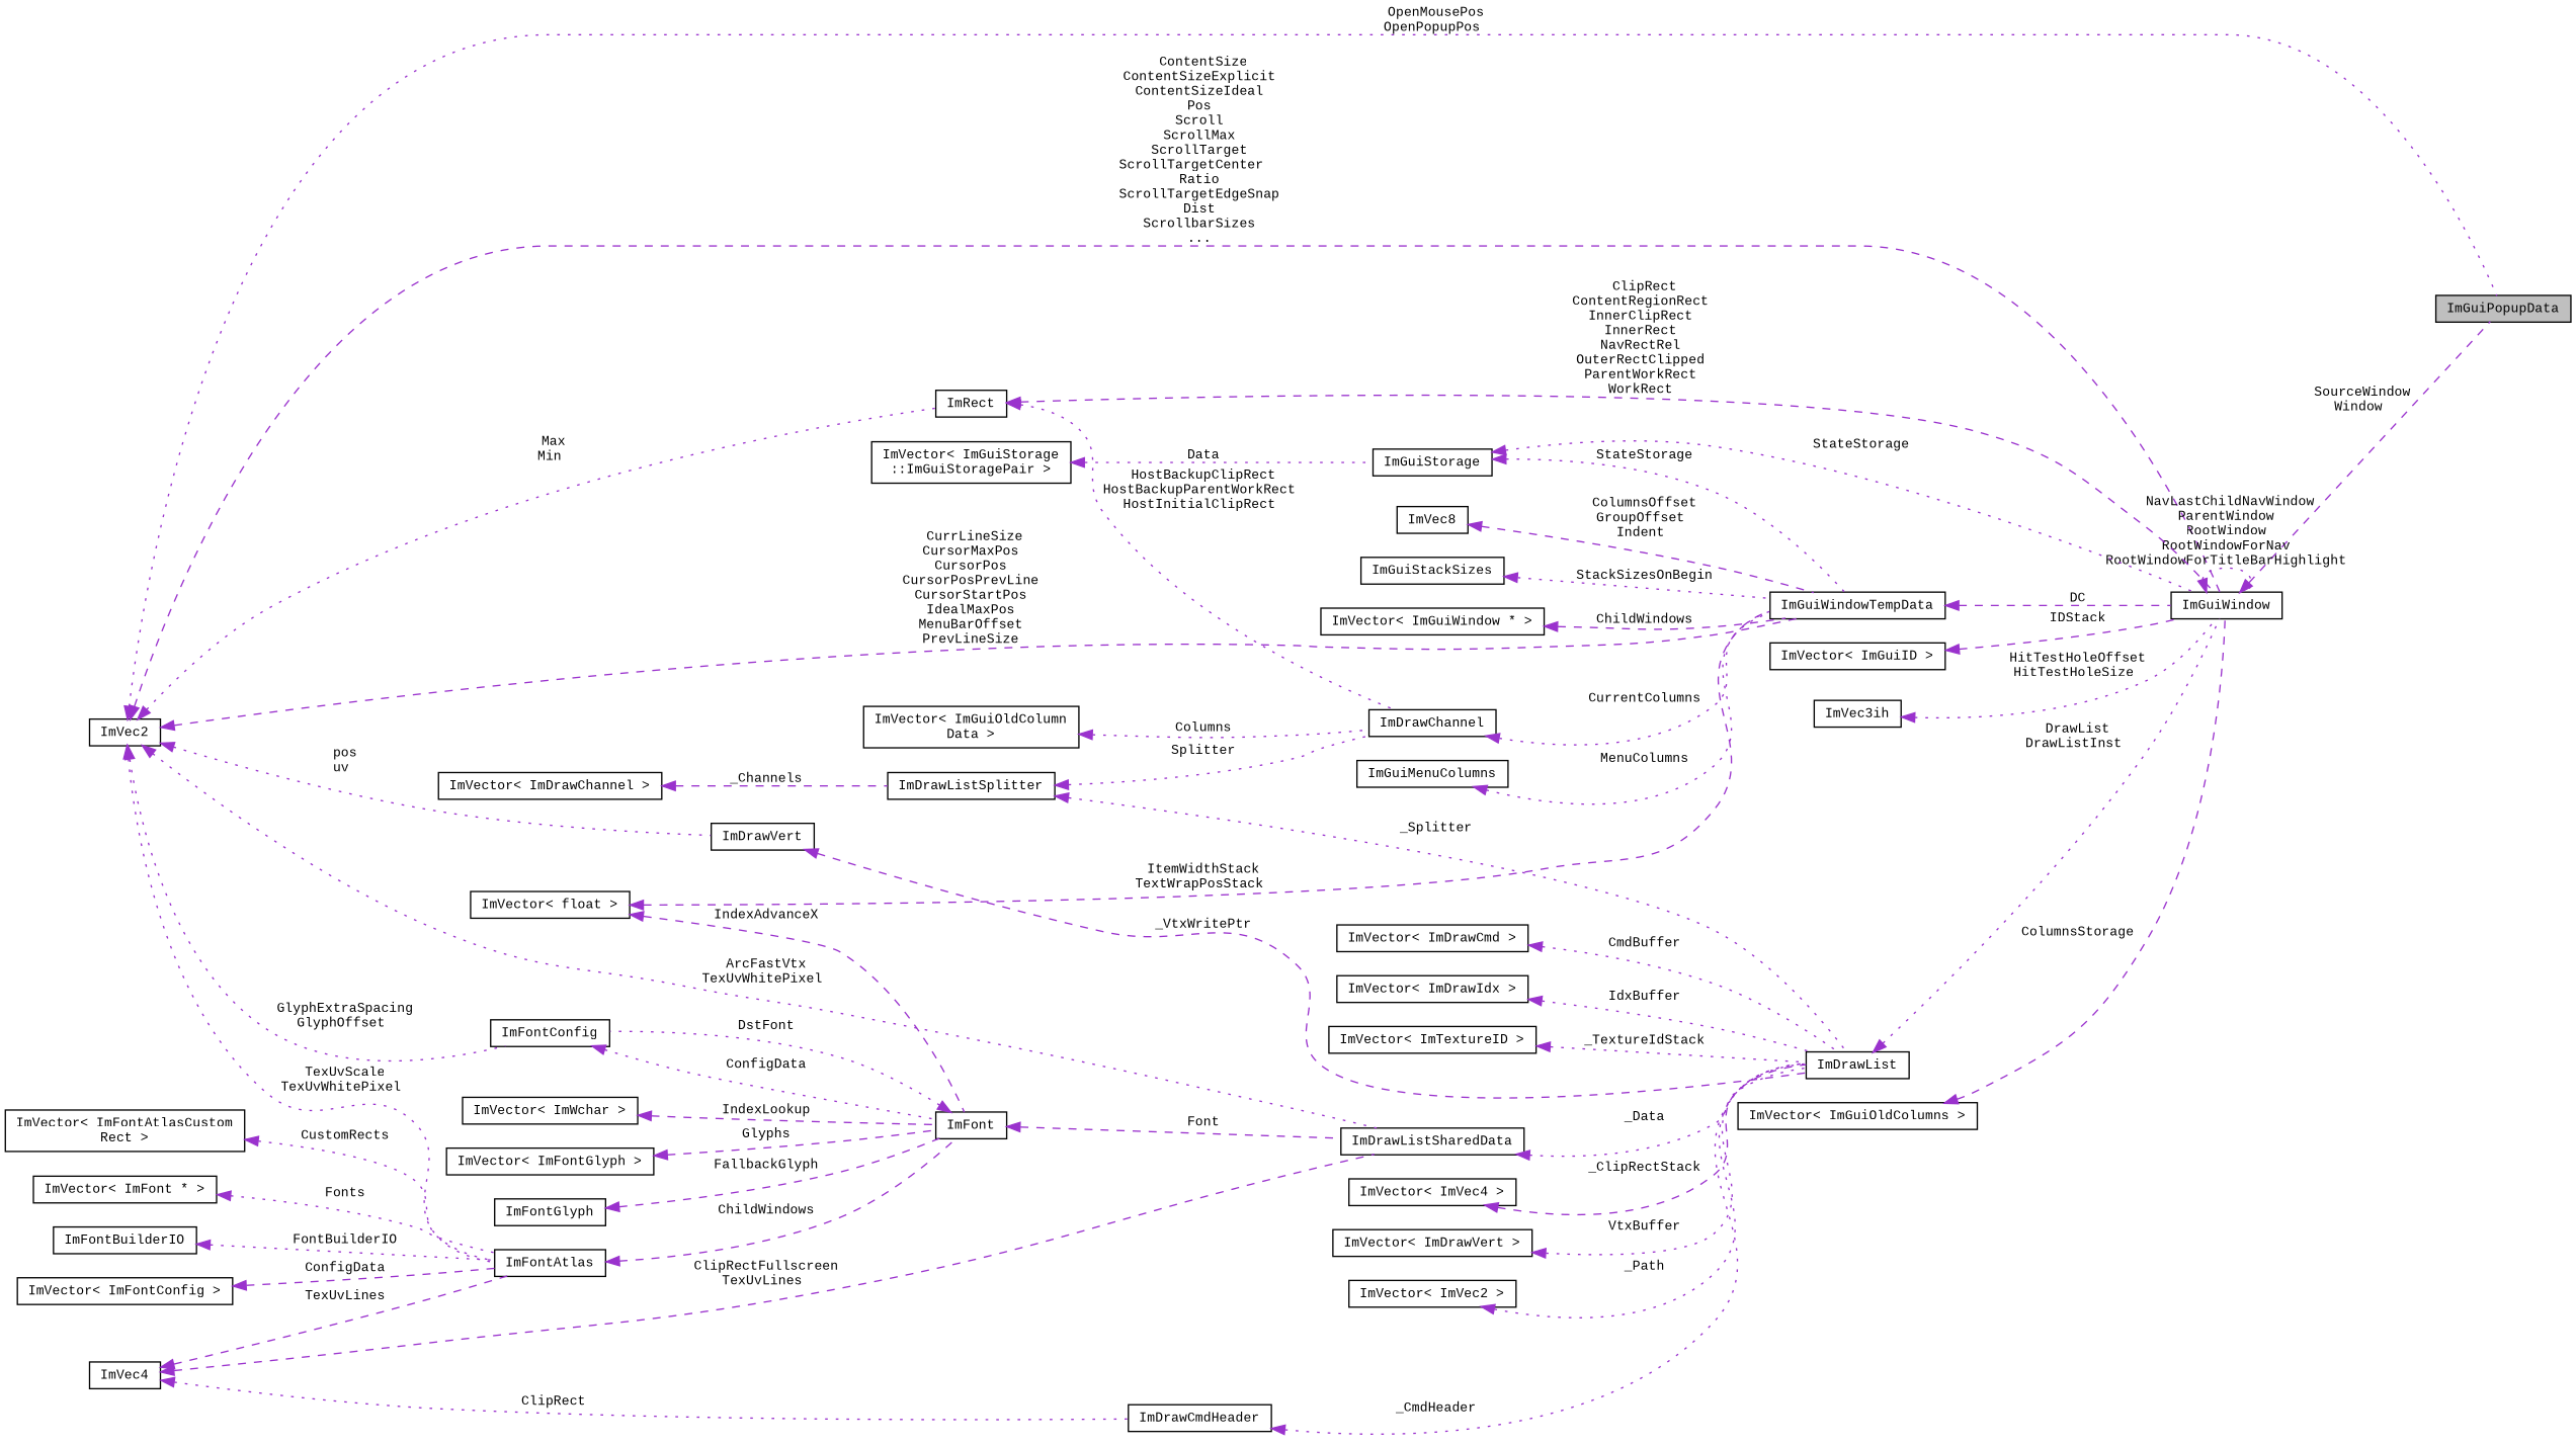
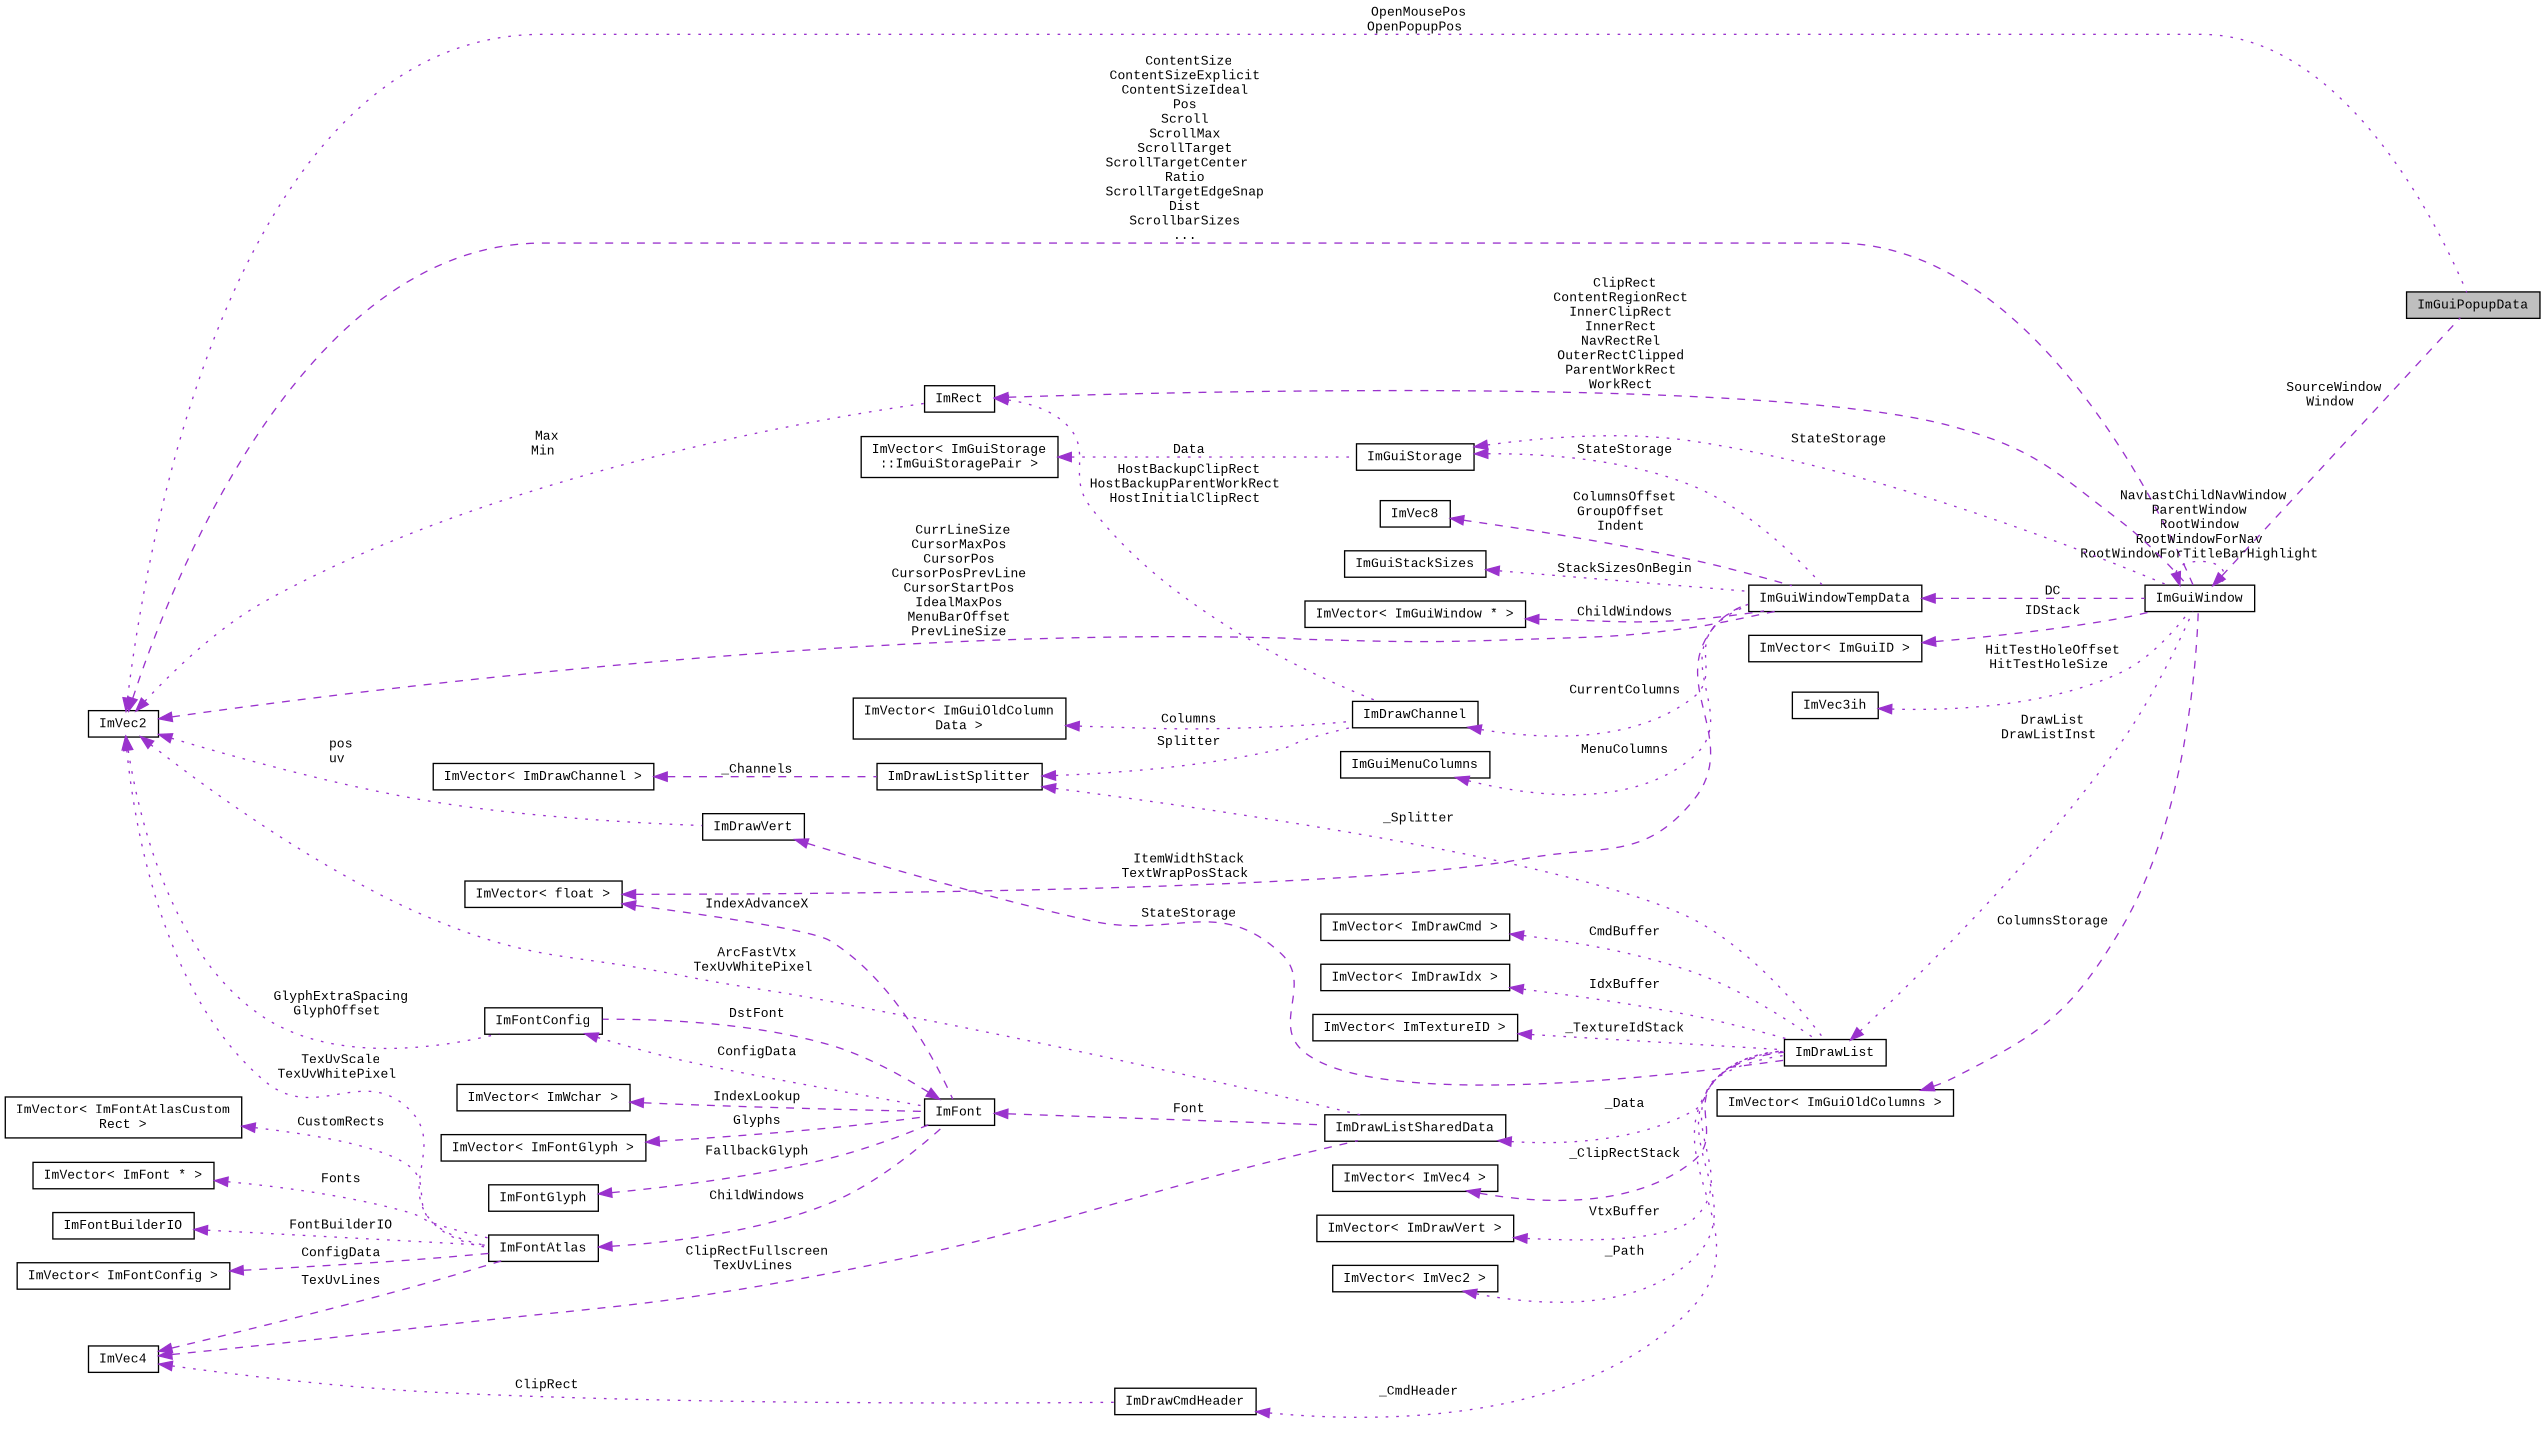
  digraph {
    fontname="Liberation Mono"
    rankdir=LR
    node [color=black fillcolor=white fontname="Liberation Mono" fontsize=10 shape=record style=filled]
    edge [color=darkorchid3 dir=back fontname="Liberation Mono" fontsize=10 labelfontname=Helvetica labelfontsize=10 style=dotted]
    n1 [fillcolor=grey75 fontcolor=black height=0.2 label=ImGuiPopupData width=0.4]
    n2 [height=0.2 label=ImVec2 width=0.4]
    n3 [height=0.2 label=ImGuiWindow width=0.4]
    n4 [height=0.2 label=ImRect width=0.4]
    n5 [height=0.2 label=ImGuiWindowTempData width=0.4]
    n6 [height=0.2 label=ImDrawListSharedData width=0.4]
    n7 [height=0.2 label=ImFontConfig width=0.4]
    n8 [height=0.2 label=ImFontAtlas width=0.4]
    n9 [height=0.2 label=ImDrawVert width=0.4]
    n10 [height=0.2 label=ImDrawChannel width=0.4]
    n11 [height=0.2 label=ImDrawList width=0.4]
    n12 [height=0.2 label=ImFont width=0.4]
    n13 [height=0.2 label=ImVec3ih width=0.4]
    n14 [height=0.2 label=ImGuiStorage width=0.4]
    n15 [height=0.2 label="ImVector\< ImGuiStorage\l::ImGuiStoragePair \>" width=0.4]
    n16 [height=0.2 label="ImVector\< ImGuiOldColumns \>" width=0.4]
    n17 [height=0.2 label=ImVec8 width=0.4]
    n18 [height=0.2 label="ImVector\< ImGuiOldColumn\lData \>" width=0.4]
    n19 [height=0.2 label=ImDrawListSplitter width=0.4]
    n20 [height=0.2 label="ImVector\< ImDrawChannel \>" width=0.4]
    n21 [height=0.2 label=ImGuiStackSizes width=0.4]
    n22 [height=0.2 label="ImVector\< ImGuiWindow * \>" width=0.4]
    n23 [height=0.2 label="ImVector\< float \>" width=0.4]
    n24 [height=0.2 label=ImGuiMenuColumns width=0.4]
    n25 [height=0.2 label="ImVector\< ImGuiID \>" width=0.4]
    n26 [height=0.2 label="ImVector\< ImVec4 \>" width=0.4]
    n27 [height=0.2 label="ImVector\< ImDrawVert \>" width=0.4]
    n28 [height=0.2 label="ImVector\< ImVec2 \>" width=0.4]
    n29 [height=0.2 label=ImVec4 width=0.4]
    n30 [height=0.2 label=ImDrawCmdHeader width=0.4]
    n31 [height=0.2 label="ImVector\< ImFontGlyph \>" width=0.4]
    n32 [height=0.2 label=ImFontGlyph width=0.4]
    n33 [height=0.2 label="ImVector\< ImFont * \>" width=0.4]
    n34 [height=0.2 label=ImFontBuilderIO width=0.4]
    n35 [height=0.2 label="ImVector\< ImFontConfig \>" width=0.4]
    n36 [height=0.2 label="ImVector\< ImFontAtlasCustom\lRect \>" width=0.4]
    n37 [height=0.2 label="ImVector\< ImWchar \>" width=0.4]
    n38 [height=0.2 label="ImVector\< ImDrawCmd \>" width=0.4]
    n39 [height=0.2 label="ImVector\< ImDrawIdx \>" width=0.4]
    n40 [height=0.2 label="ImVector\< ImTextureID \>" width=0.4]
    n2 -> n1 [label=" OpenMousePos\nOpenPopupPos"]
    n2 -> n3 [label=" ContentSize\nContentSizeExplicit\nContentSizeIdeal\nPos\nScroll\nScrollMax\nScrollTarget\nScrollTargetCenter\lRatio\nScrollTargetEdgeSnap\lDist\nScrollbarSizes\n..." style=dashed]
    n2 -> n4 [label=" Max\nMin"]
    n2 -> n5 [label=" CurrLineSize\nCursorMaxPos\nCursorPos\nCursorPosPrevLine\nCursorStartPos\nIdealMaxPos\nMenuBarOffset\nPrevLineSize" style=dashed]
    n2 -> n6 [label=" ArcFastVtx\nTexUvWhitePixel"]
    n2 -> n7 [label=" GlyphExtraSpacing\nGlyphOffset"]
    n2 -> n8 [label=" TexUvScale\nTexUvWhitePixel"]
    n2 -> n9 [label=" pos\nuv"]
    n3 -> n1 [label=" SourceWindow\nWindow" style=dashed]
    n3 -> n3 [label=" NavLastChildNavWindow\nParentWindow\nRootWindow\nRootWindowForNav\nRootWindowForTitleBarHighlight"]
    n4 -> n3 [label=" ClipRect\nContentRegionRect\nInnerClipRect\nInnerRect\nNavRectRel\nOuterRectClipped\nParentWorkRect\nWorkRect" style=dashed]
    n4 -> n10 [label=" HostBackupClipRect\nHostBackupParentWorkRect\nHostInitialClipRect"]
    n5 -> n3 [label=" DC" style=dashed]
    n6 -> n11 [label=" _Data"]
    n7 -> n12 [label=" ConfigData"]
    n8 -> n12 [label=" ChildWindows" style=dashed]
-   n9 -> n11 [label=" _VtxWritePtr" style=dashed]
+   n9 -> n11 [label=" StateStorage" style=dashed]
    n10 -> n5 [label=" CurrentColumns"]
    n11 -> n3 [label=" DrawList\nDrawListInst"]
    n12 -> n6 [label=" Font" style=dashed]
-   n12 -> n7 [label=" DstFont"]
+   n12 -> n7 [label=" DstFont" style=dashed]
    n13 -> n3 [label=" HitTestHoleOffset\nHitTestHoleSize"]
    n14 -> n3 [label=" StateStorage"]
    n14 -> n5 [label=" StateStorage"]
    n15 -> n14 [label=" Data"]
    n16 -> n3 [label=" ColumnsStorage" style=dashed]
    n17 -> n5 [label=" ColumnsOffset\nGroupOffset\nIndent" style=dashed]
    n18 -> n10 [label=" Columns"]
    n19 -> n10 [label=" Splitter"]
    n19 -> n11 [label=" _Splitter"]
    n20 -> n19 [label=" _Channels" style=dashed]
    n21 -> n5 [label=" StackSizesOnBegin"]
    n22 -> n5 [label=" ChildWindows" style=dashed]
    n23 -> n5 [label=" ItemWidthStack\nTextWrapPosStack" style=dashed]
    n23 -> n12 [label=" IndexAdvanceX" style=dashed]
    n24 -> n5 [label=" MenuColumns"]
    n25 -> n3 [label=" IDStack" style=dashed]
    n26 -> n11 [label=" _ClipRectStack" style=dashed]
    n27 -> n11 [label=" VtxBuffer"]
    n28 -> n11 [label=" _Path"]
    n29 -> n6 [label=" ClipRectFullscreen\nTexUvLines" style=dashed]
    n29 -> n8 [label=" TexUvLines" style=dashed]
    n29 -> n30 [label=" ClipRect"]
    n30 -> n11 [label=" _CmdHeader"]
    n31 -> n12 [label=" Glyphs" style=dashed]
    n32 -> n12 [label=" FallbackGlyph" style=dashed]
    n33 -> n8 [label=" Fonts"]
    n34 -> n8 [label=" FontBuilderIO"]
    n35 -> n8 [label=" ConfigData" style=dashed]
    n36 -> n8 [label=" CustomRects"]
    n37 -> n12 [label=" IndexLookup" style=dashed]
    n38 -> n11 [label=" CmdBuffer"]
    n39 -> n11 [label=" IdxBuffer"]
    n40 -> n11 [label=" _TextureIdStack"]
  }
